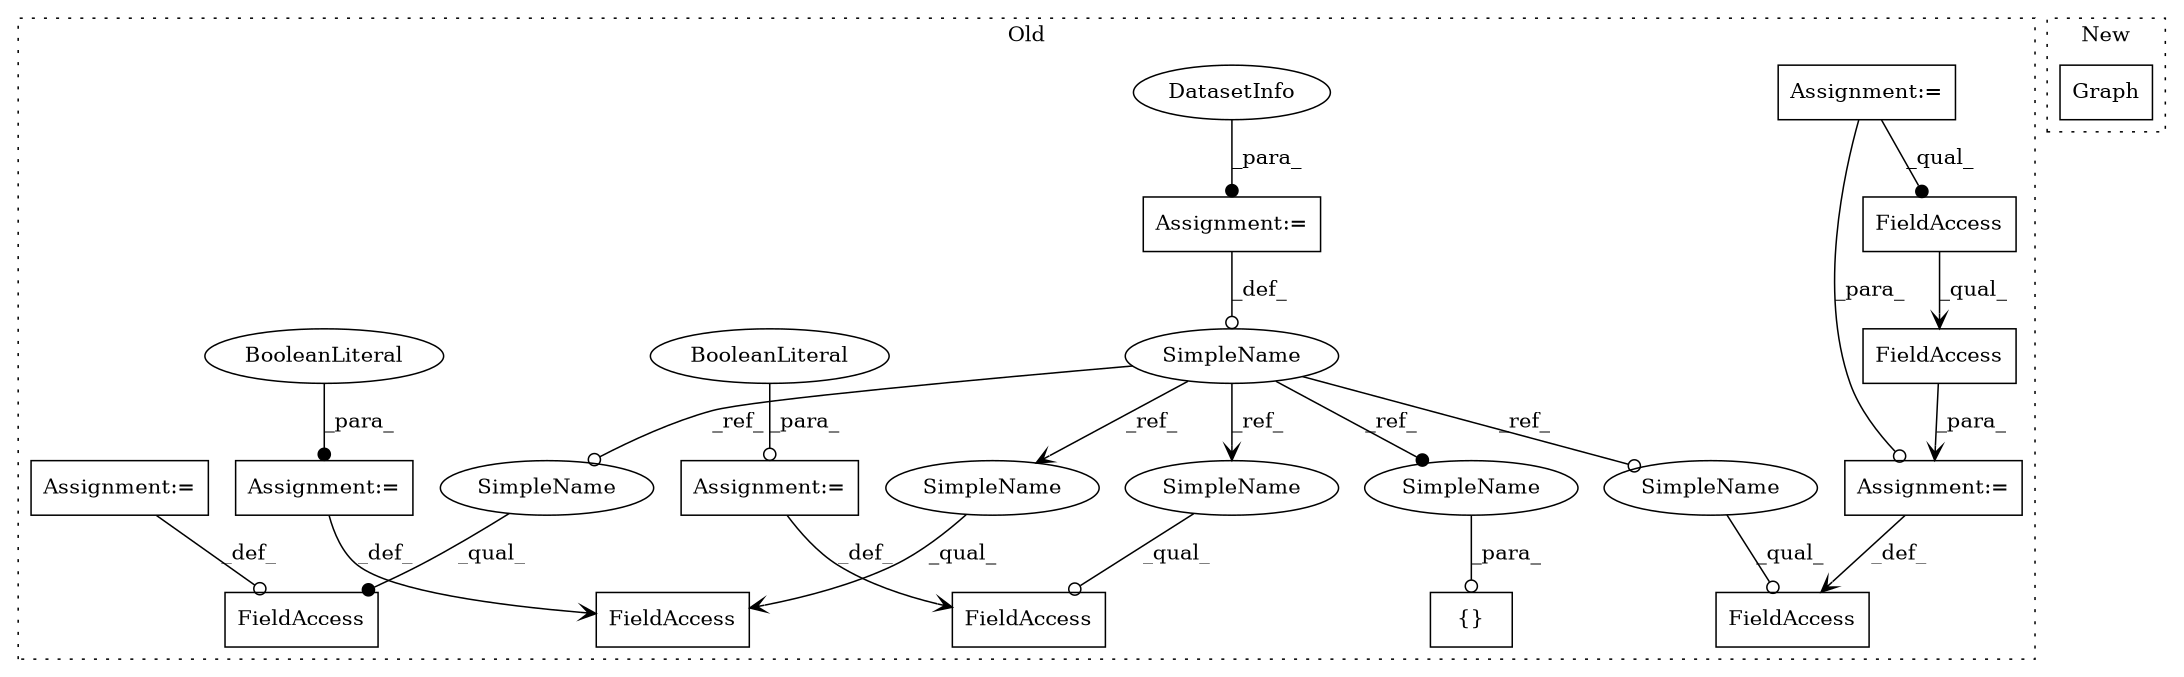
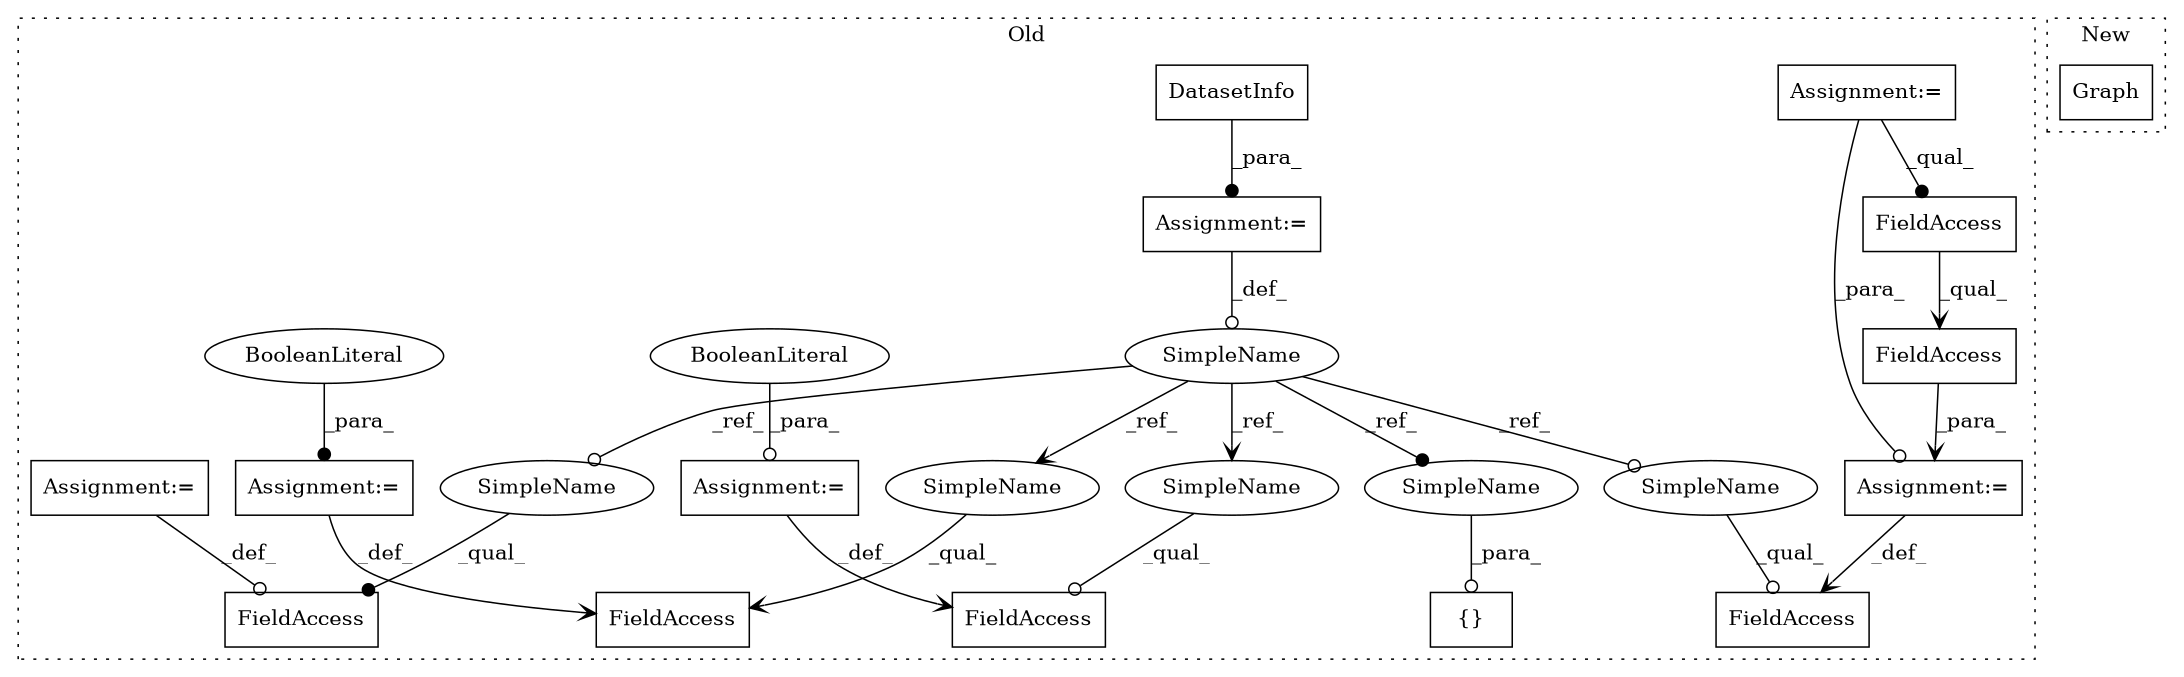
  digraph {
    node [a=42 l=4 s=33159 shape=box]
    edge [arrowhead=odot]
-   n1 [a=32 l=13 label=DatasetInfo s=32976 shape=ellipse]
+   n1 [a=32 l=13 label=DatasetInfo s=32976]
    n2 [a=4 l="1,1" label="{}" s="33223,33228"]
    n3 [label=SimpleName s=32971 shape=ellipse]
    n4 [a=22 l=19 label=FieldAccess]
    n5 [a=22 l=17 label=FieldAccess s=33095]
    n6 [a=22 l=13 label=FieldAccess s=32995]
    n7 [a=7 l=1 label="Assignment:=" s=33112]
    n8 [a=9 l=5 label=BooleanLiteral s=33113 shape=ellipse]
    n9 [a=7 l=1 label="Assignment:=" s=32975]
    n10 [a=7 l=1 label="Assignment:=" s=33178]
    n11 [a=9 label=BooleanLiteral s=33179 shape=ellipse]
    n12 [a=7 l=11 label="Assignment:=" s=32536]
    n13 [a=22 l=36 label=FieldAccess s=33009]
    n14 [a=22 l=20 label=FieldAccess s=33009]
    n15 [a=7 l=1 label="Assignment:=" s=33008]
    n16 [a=22 l=13 label=FieldAccess s=33051]
    n17 [a=7 l=1 label="Assignment:=" s=33064]
    n18 [label=SimpleName s=33051 shape=ellipse]
    n19 [label=SimpleName shape=ellipse]
    n20 [label=SimpleName s=32995 shape=ellipse]
    n21 [label=SimpleName s=33224 shape=ellipse]
    n22 [label=SimpleName s=33095 shape=ellipse]
    n23 [a=32 l=7 label="Graph" s=31502]
    subgraph cluster_1 {
      label=Old
      style=dotted
      n1
      n2
      n3
      n4
      n5
      n6
      n7
      n8
      n9
      n10
      n11
      n12
      n13
      n14
      n15
      n16
      n17
      n18
      n19
      n20
      n21
      n22
    }
    subgraph cluster_2 {
      label=New
      style=dotted
      n23
    }
    n1 -> n9 [label=_para_ arrowhead=dot]
    n3 -> n18 [label=_ref_]
    n3 -> n19 [label=_ref_ arrowhead=vee]
    n3 -> n20 [label=_ref_]
    n3 -> n21 [label=_ref_ arrowhead=dot]
    n3 -> n22 [label=_ref_ arrowhead=vee]
    n7 -> n5 [label=_def_ arrowhead=vee]
    n8 -> n7 [label=_para_ arrowhead=dot]
    n9 -> n3 [label=_def_]
    n10 -> n4 [label=_def_ arrowhead=vee]
    n11 -> n10 [label=_para_]
    n12 -> n14 [label=_qual_ arrowhead=dot]
    n12 -> n15 [label=_para_]
    n13 -> n15 [label=_para_ arrowhead=vee]
    n14 -> n13 [label=_qual_ arrowhead=vee]
    n15 -> n6 [label=_def_ arrowhead=vee]
    n17 -> n16 [label=_def_]
    n18 -> n16 [label=_qual_ arrowhead=dot]
    n19 -> n4 [label=_qual_]
    n20 -> n6 [label=_qual_]
    n21 -> n2 [label=_para_]
    n22 -> n5 [label=_qual_ arrowhead=vee]
  }
